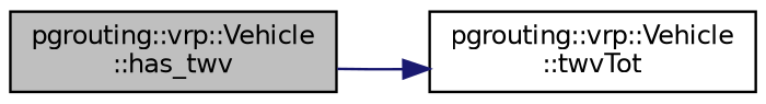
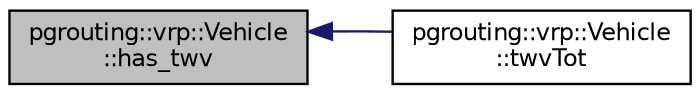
  digraph {
    rankdir=LR
    node [color=black fontname=Helvetica fontsize=10 shape=record style=filled]
    n1 [fillcolor=grey75 fontcolor=black height=0.2 label="pgrouting::vrp::Vehicle\l::has_twv" width=0.4]
    n2 [fillcolor=white height=0.2 label="pgrouting::vrp::Vehicle\l::twvTot" width=0.4]
-   n1 -> n2 [color=midnightblue fontname=Helvetica fontsize=10 labelfontname=Helvetica labelfontsize=10 style=solid]
+   n2 -> n1 [color=midnightblue fontname=Helvetica fontsize=10 labelfontname=Helvetica labelfontsize=10 style=solid]
  }
